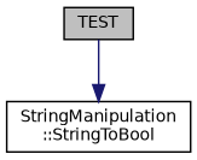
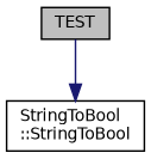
  digraph {
    rankdir=TB
    node [color=black fontname=Helvetica fontsize=10 shape=record style=filled]
    n1 [fillcolor=grey75 fontcolor=black height=0.2 label=TEST width=0.4]
-   n2 [fillcolor=white height=0.2 label="StringManipulation\l::StringToBool" width=0.4]
+   n2 [fillcolor=white height=0.2 label="StringToBool\l::StringToBool" width=0.4]
    n1 -> n2 [color=midnightblue fontname=Helvetica fontsize=10 labelfontname=Helvetica labelfontsize=10 style=solid]
  }
